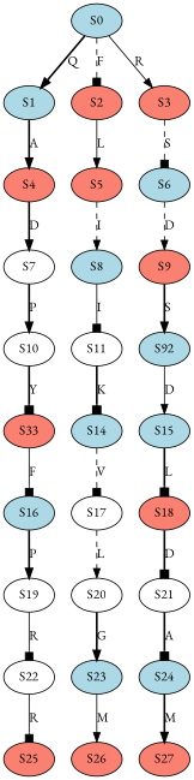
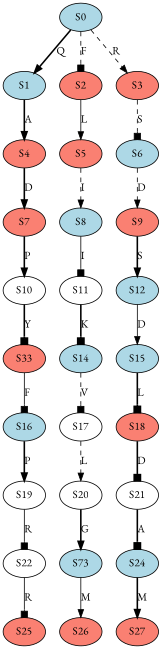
  strict digraph {
    fontname="EB Garamond"
    node [fillcolor=lightblue fontname="EB Garamond" style=filled]
    edge [arrowhead=normal fontname="EB Garamond" style=bold]
    S0
    S1
    S2 [fillcolor=salmon]
    S3 [fillcolor=salmon]
    S4 [fillcolor=salmon]
    S5 [fillcolor=salmon]
    S6
-   S7 [fillcolor=white]
+   S7 [fillcolor=salmon]
    S8
    S9 [fillcolor=salmon]
    S10 [fillcolor=white]
    S11 [fillcolor=white]
-   S12 [label=S92]
+   S12
    n14 [fillcolor=salmon label=S33]
    S14
    S15
    S16
    S17 [fillcolor=white]
    S18 [fillcolor=salmon]
    S19 [fillcolor=white]
    S20 [fillcolor=white]
    S21 [fillcolor=white]
    S22 [fillcolor=white]
-   S23
+   S23 [label=S73]
    S24
    S25 [fillcolor=salmon]
    S26 [fillcolor=salmon]
    S27 [fillcolor=salmon]
    S0 -> S1 [label=Q]
    S0 -> S2 [arrowhead=box label=F style=dashed]
-   S0 -> S3 [label=R style=solid]
+   S0 -> S3 [label=R style=dashed]
    S1 -> S4 [label=A]
    S2 -> S5 [label=L style=solid]
    S3 -> S6 [arrowhead=box label=S style=dashed]
    S4 -> S7 [label=D]
    S5 -> S8 [label=I style=dashed]
    S6 -> S9 [label=D style=dashed]
    S7 -> S10 [label=P]
    S8 -> S11 [arrowhead=box label=I style=solid]
    S9 -> S12 [label=S]
    S10 -> n14 [arrowhead=box label=Y]
    S11 -> S14 [arrowhead=box label=K]
    S12 -> S15 [label=D style=solid]
    n14 -> S16 [arrowhead=box label=F style=solid]
    S14 -> S17 [arrowhead=box label=V style=dashed]
    S15 -> S18 [arrowhead=box label=L]
    S16 -> S19 [label=P]
    S17 -> S20 [label=L style=dashed]
    S18 -> S21 [arrowhead=box label=D]
    S19 -> S22 [arrowhead=box label=R style=solid]
    S20 -> S23 [label=G]
    S21 -> S24 [arrowhead=box label=A]
    S22 -> S25 [arrowhead=box label=R style=solid]
    S23 -> S26 [label=M style=solid]
    S24 -> S27 [label=M]
  }
